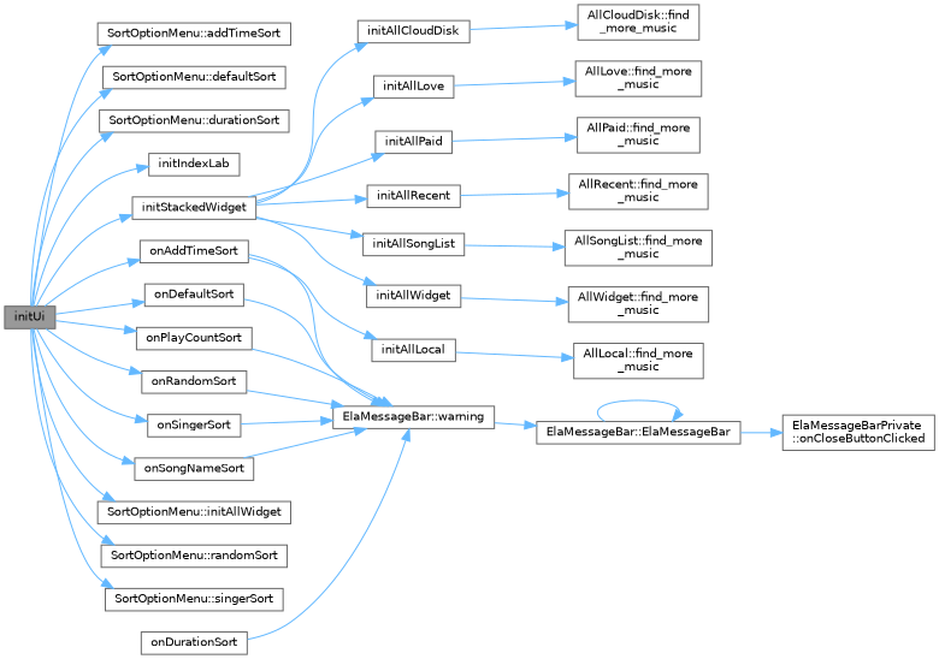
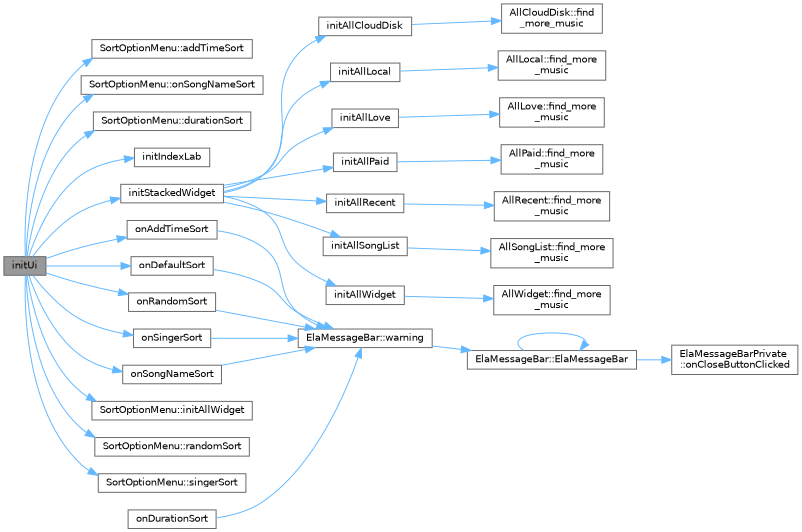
  digraph {
    fontname="DejaVu Sans"
    rankdir=LR
    node [color=grey40 fillcolor=white fontname="DejaVu Sans" fontsize=10 shape=box style=filled]
    edge [color=steelblue1 fontname="DejaVu Sans" fontsize=10 labelfontname=Helvetica labelfontsize=10 style=solid]
    n1 [color=gray40 fillcolor=grey60 fontcolor=black height=0.2 label=initUi width=0.4]
    n2 [height=0.2 label="SortOptionMenu::addTimeSort" width=0.4]
-   n3 [height=0.2 label="SortOptionMenu::defaultSort" width=0.4]
+   n3 [height=0.2 label="SortOptionMenu::onSongNameSort" width=0.4]
    n4 [height=0.2 label="SortOptionMenu::durationSort" width=0.4]
    n5 [height=0.2 label=initIndexLab width=0.4]
    n6 [height=0.2 label=initStackedWidget width=0.4]
    n7 [height=0.2 label=onAddTimeSort width=0.4]
    n8 [height=0.2 label=onDefaultSort width=0.4]
-   n9 [height=0.2 label=onPlayCountSort width=0.4]
    n10 [height=0.2 label=onRandomSort width=0.4]
    n11 [height=0.2 label=onSingerSort width=0.4]
    n12 [height=0.2 label=onSongNameSort width=0.4]
    n13 [height=0.2 label="SortOptionMenu::initAllWidget" width=0.4]
    n14 [height=0.2 label="SortOptionMenu::randomSort" width=0.4]
    n15 [height=0.2 label="SortOptionMenu::singerSort" width=0.4]
    n16 [height=0.2 label=initAllCloudDisk width=0.4]
    n17 [height=0.2 label=initAllLocal width=0.4]
    n18 [height=0.2 label=initAllLove width=0.4]
    n19 [height=0.2 label=initAllPaid width=0.4]
    n20 [height=0.2 label=initAllRecent width=0.4]
    n21 [height=0.2 label=initAllSongList width=0.4]
    n22 [height=0.2 label=initAllWidget width=0.4]
    n23 [height=0.2 label="ElaMessageBar::warning" width=0.4]
    n24 [height=0.2 label=onDurationSort width=0.4]
    n25 [height=0.2 label="AllCloudDisk::find\l_more_music" width=0.4]
    n26 [height=0.2 label="AllLocal::find_more\l_music" width=0.4]
    n27 [height=0.2 label="AllLove::find_more\l_music" width=0.4]
    n28 [height=0.2 label="AllPaid::find_more\l_music" width=0.4]
    n29 [height=0.2 label="AllRecent::find_more\l_music" width=0.4]
    n30 [height=0.2 label="AllSongList::find_more\l_music" width=0.4]
    n31 [height=0.2 label="AllWidget::find_more\l_music" width=0.4]
    n32 [height=0.2 label="ElaMessageBar::ElaMessageBar" width=0.4]
    n33 [height=0.2 label="ElaMessageBarPrivate\l::onCloseButtonClicked" width=0.4]
    n1 -> n2
    n1 -> n3
    n1 -> n4
    n1 -> n5
    n1 -> n6
    n1 -> n7
    n1 -> n8
-   n1 -> n9
    n1 -> n10
    n1 -> n11
    n1 -> n12
    n1 -> n13
    n1 -> n14
    n1 -> n15
    n6 -> n16
-   n7 -> n17
+   n6 -> n17
    n6 -> n18
    n6 -> n19
    n6 -> n20
    n6 -> n21
    n6 -> n22
    n7 -> n23
    n8 -> n23
-   n9 -> n23
    n10 -> n23
    n11 -> n23
    n12 -> n23
    n16 -> n25
    n17 -> n26
    n18 -> n27
    n19 -> n28
    n20 -> n29
    n21 -> n30
    n22 -> n31
    n23 -> n32
    n24 -> n23
    n32 -> n32
    n32 -> n33
  }
